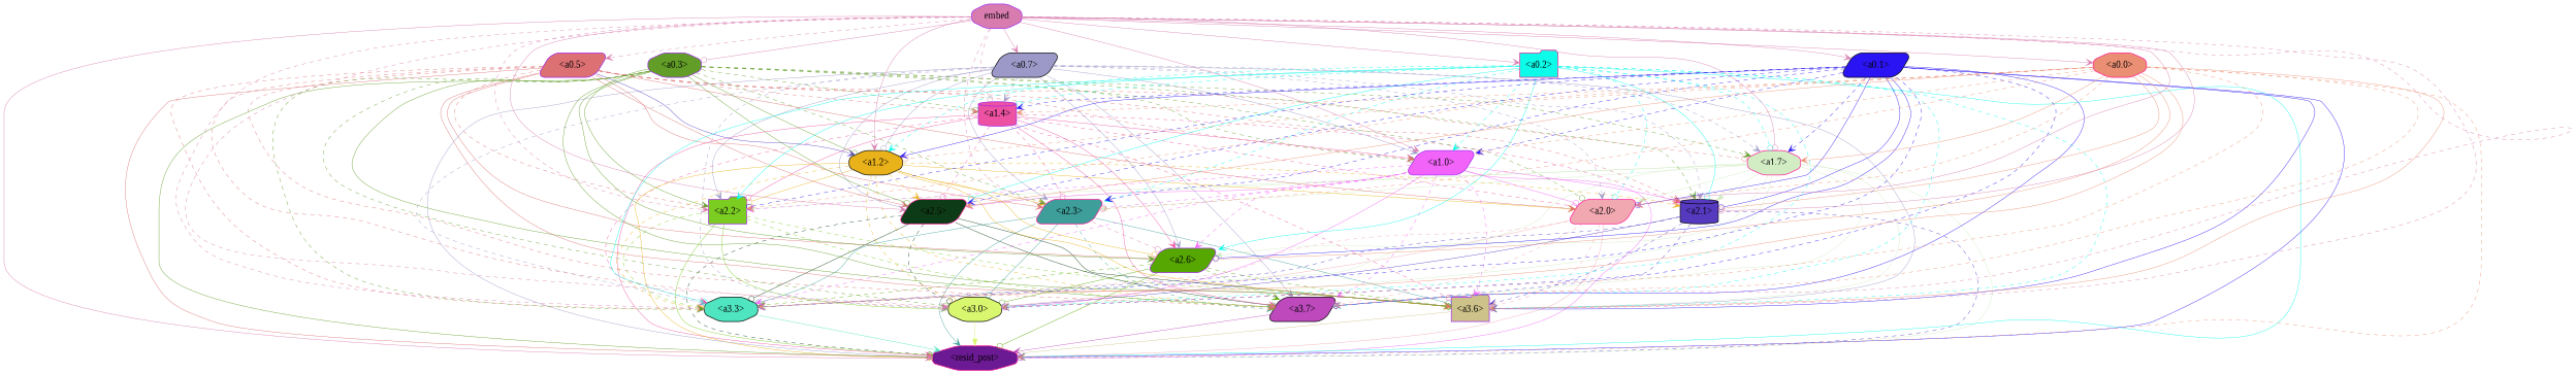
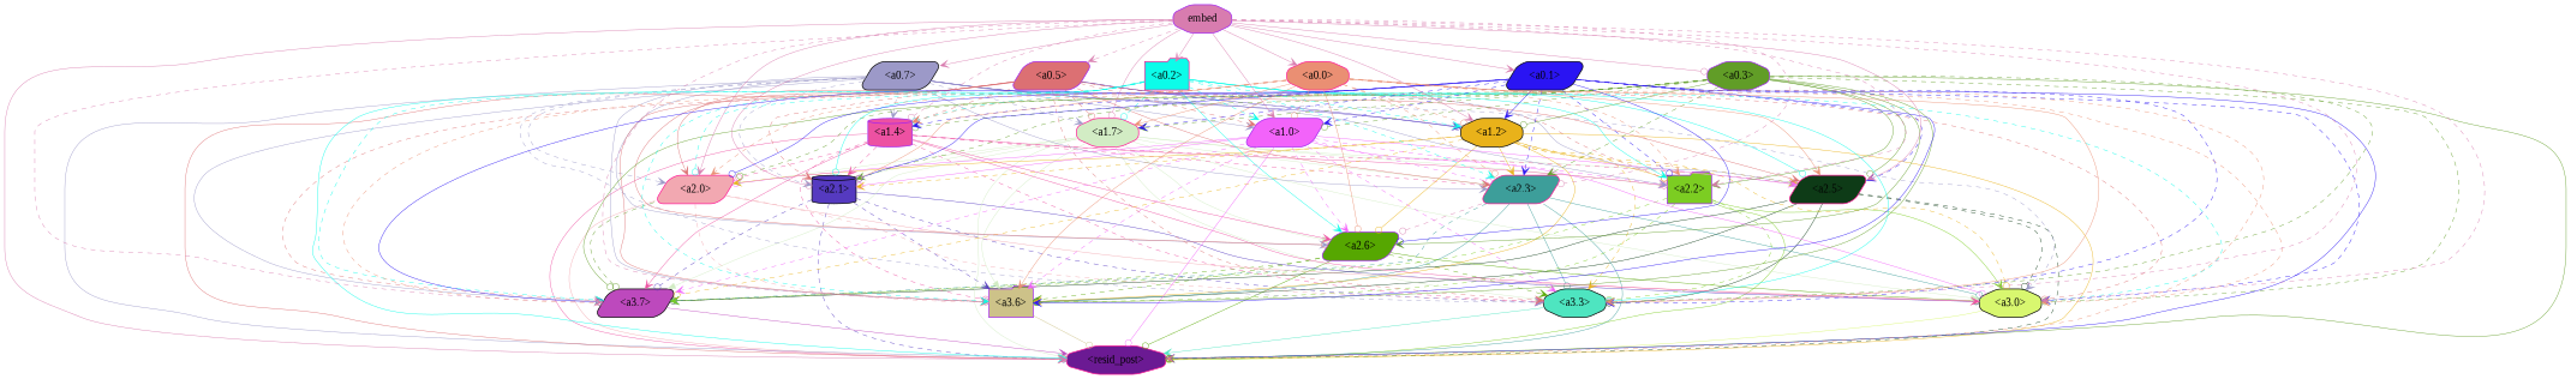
  strict digraph {
    fontname="Liberation Serif"
    splines=true
    node [color=purple fontname="Liberation Serif" shape=parallelogram style="filled, rounded"]
    edge [arrowhead=vee color="#d87caf" fontname="Liberation Serif" penwidth=0.6 style=dashed]
    "<a3.7>" [color=black fillcolor="#bd49bd"]
    "<resid_post>" [color=deeppink fillcolor="#6b1a93" shape=octagon]
    "<a3.6>" [fillcolor="#cdc289" shape=folder]
    "<a3.3>" [color=black fillcolor="#4ee5c0" shape=octagon]
    "<a3.0>" [color=black fillcolor="#d8f76f" shape=octagon]
    "<a2.6>" [fillcolor="#56a701"]
    "<a2.5>" [color=deeppink fillcolor="#0e3b17"]
    "<a2.3>" [color=deeppink fillcolor="#3d9e9a"]
    "<a2.2>" [fillcolor="#7ccd22" shape=folder]
    "<a2.1>" [color=black fillcolor="#553ac0" shape=cylinder]
    "<a2.0>" [color=deeppink fillcolor="#f2a8b1"]
    "<a1.7>" [color=deeppink fillcolor="#d2ecc4" shape=octagon]
    "<a1.4>" [fillcolor="#ed51a2" shape=cylinder]
    "<a1.2>" [color=black fillcolor="#e9b21a" shape=octagon]
    "<a1.0>" [fillcolor="#f263fa"]
    "<a0.7>" [color=black fillcolor="#9c99c8"]
    "<a0.5>" [fillcolor="#dc7073"]
    "<a0.3>" [fillcolor="#619d27" shape=octagon]
    "<a0.2>" [color=deeppink fillcolor="#0cfce9" shape=folder]
    "<a0.1>" [color=black fillcolor="#2a14f3"]
    "<a0.0>" [color=deeppink fillcolor="#ea8f73" shape=octagon]
    embed [fillcolor="#d87caf" shape=octagon]
    "<a3.7>" -> "<resid_post>" [color="#bd49bd" style=bold]
    "<a3.6>" -> "<resid_post>" [arrowhead=odot color="#cdc289" style=bold]
    "<a3.3>" -> "<resid_post>" [color="#4ee5c0" style=bold]
    "<a3.0>" -> "<resid_post>" [color="#d8f76f" arrowhead="" style=""]
    "<a2.6>" -> "<a3.7>" [color="#56a701"]
    "<a2.6>" -> "<resid_post>" [arrowhead=odot color="#56a701" style=bold]
    "<a2.6>" -> "<a3.6>" [color="#56a701"]
    "<a2.6>" -> "<a3.3>" [color="#56a701"]
    "<a2.6>" -> "<a3.0>" [arrowhead=odot color="#56a701" style=bold]
    "<a2.5>" -> "<a3.7>" [arrowhead=odot color="#0e3b17" style=bold]
    "<a2.5>" -> "<resid_post>" [arrowhead=odot color="#0e3b17"]
    "<a2.5>" -> "<a3.6>" [arrowhead=odot color="#0e3b17" style=bold]
    "<a2.5>" -> "<a3.3>" [arrowhead=odot color="#0e3b17" style=bold]
    "<a2.5>" -> "<a3.0>" [arrowhead=odot color="#0e3b17"]
    "<a2.3>" -> "<a3.7>" [color="#3d9e9a"]
    "<a2.3>" -> "<resid_post>" [color="#3d9e9a" style=bold]
    "<a2.3>" -> "<a3.6>" [arrowhead=odot color="#3d9e9a" style=bold]
    "<a2.3>" -> "<a3.3>" [arrowhead=odot color="#3d9e9a" style=bold]
    "<a2.3>" -> "<a3.0>" [arrowhead=odot color="#3d9e9a" style=bold]
    "<a2.3>" -> "<a2.6>" [arrowhead=odot]
    "<a2.2>" -> "<a3.7>" [color="#7ccd22"]
    "<a2.2>" -> "<resid_post>" [arrowhead=odot color="#7ccd22" style=bold]
    "<a2.2>" -> "<a3.6>" [arrowhead=odot color="#7ccd22"]
    "<a2.2>" -> "<a3.3>" [arrowhead=odot color="#7ccd22"]
    "<a2.2>" -> "<a3.0>" [color="#7ccd22" style=bold]
    "<a2.1>" -> "<a3.7>" [arrowhead=odot color="#553ac0"]
    "<a2.1>" -> "<resid_post>" [arrowhead=odot color="#553ac0"]
    "<a2.1>" -> "<a3.6>" [color="#553ac0"]
    "<a2.1>" -> "<a3.3>" [color="#553ac0"]
    "<a2.1>" -> "<a3.0>" [arrowhead=odot color="#553ac0" style=bold]
-   "<a2.0>" -> "<a3.7>" [arrowhead=odot color="#f2a8b1"]
+   "<a2.0>" -> "<a3.7>" [arrowhead=odot color="#619d27"]
    "<a2.0>" -> "<resid_post>" [color="#f2a8b1" style=bold]
    "<a2.0>" -> "<a3.6>" [color="#f2a8b1"]
    "<a2.0>" -> "<a3.3>" [arrowhead=odot color="#f2a8b1"]
    "<a2.0>" -> "<a3.0>" [color="#f2a8b1" style=bold]
    "<a1.7>" -> "<a3.7>" [color="#d2ecc4" arrowhead="" style=""]
    "<a1.7>" -> "<resid_post>" [color="#d2ecc4" arrowhead="" style=""]
    "<a1.7>" -> "<a3.6>" [color="#d2ecc4" arrowhead="" style=""]
    "<a1.7>" -> "<a3.3>" [color="#d2ecc4" arrowhead="" style=""]
    "<a1.7>" -> "<a3.0>" [color="#d2ecc4" arrowhead="" style=""]
    "<a1.7>" -> "<a2.6>" [color="#d2ecc4" arrowhead="" style=""]
    "<a1.7>" -> "<a2.5>" [color="#d2ecc4" arrowhead="" style=""]
    "<a1.7>" -> "<a2.3>" [color="#d2ecc4" arrowhead="" style=""]
    "<a1.7>" -> "<a2.2>" [color="#d2ecc4" arrowhead="" style=""]
    "<a1.7>" -> "<a2.1>" [color="#d2ecc4" arrowhead="" style=""]
    "<a1.7>" -> "<a2.0>" [color="#d2ecc4" arrowhead="" style=""]
    "<a1.4>" -> "<a3.7>" [color="#ed51a2" style=bold]
    "<a1.4>" -> "<resid_post>" [color="#ed51a2" style=bold]
    "<a1.4>" -> "<a3.6>" [arrowhead=odot color="#ed51a2"]
    "<a1.4>" -> "<a3.3>" [color="#ed51a2"]
-   "<a1.4>" -> "<a1.0>" [color="#ed51a2" style=bold]
+   "<a1.4>" -> "<a3.0>" [color="#ed51a2" style=bold]
    "<a1.4>" -> "<a2.6>" [color="#ed51a2" style=bold]
    "<a1.4>" -> "<a2.5>" [arrowhead=odot color="#ed51a2"]
    "<a1.4>" -> "<a2.3>" [arrowhead=odot color="#ed51a2"]
    "<a1.4>" -> "<a2.2>" [arrowhead=odot color="#ed51a2" style=bold]
    "<a1.4>" -> "<a2.1>" [color="#ed51a2"]
    "<a1.4>" -> "<a2.0>" [arrowhead=odot color="#ed51a2"]
    "<a1.2>" -> "<a3.7>" [arrowhead=odot color="#e9b21a"]
    "<a1.2>" -> "<resid_post>" [arrowhead=odot color="#e9b21a" style=bold]
    "<a1.2>" -> "<a3.6>" [color="#e9b21a" style=bold]
    "<a1.2>" -> "<a3.3>" [color="#e9b21a"]
    "<a1.2>" -> "<a3.0>" [arrowhead=odot color="#e9b21a"]
    "<a1.2>" -> "<a2.6>" [arrowhead=odot color="#e9b21a" style=bold]
    "<a1.2>" -> "<a2.5>" [color="#e9b21a"]
    "<a1.2>" -> "<a2.3>" [color="#e9b21a" style=bold]
    "<a1.2>" -> "<a2.2>" [arrowhead=odot color="#e9b21a" style=bold]
    "<a1.2>" -> "<a2.1>" [color="#e9b21a"]
    "<a1.2>" -> "<a2.0>" [color="#e9b21a" style=bold]
    "<a1.0>" -> "<a3.7>" [color="#f263fa"]
    "<a1.0>" -> "<resid_post>" [arrowhead=odot color="#f263fa" style=bold]
    "<a1.0>" -> "<a3.6>" [color="#f263fa"]
    "<a1.0>" -> "<a3.3>" [color="#f263fa"]
    "<a1.0>" -> "<a3.0>" [arrowhead=odot color="#f263fa" style=bold]
    "<a1.0>" -> "<a2.6>" [color="#f263fa"]
    "<a1.0>" -> "<a2.5>" [color="#f263fa" style=bold]
    "<a1.0>" -> "<a2.3>" [arrowhead=odot color="#f263fa"]
    "<a1.0>" -> "<a2.2>" [color="#f263fa"]
    "<a1.0>" -> "<a2.1>" [arrowhead=odot color="#f263fa" style=bold]
    "<a1.0>" -> "<a2.0>" [arrowhead=odot color="#f263fa" style=bold]
    "<a0.7>" -> "<a3.7>" [color="#9c99c8" style=bold]
    "<a0.7>" -> "<resid_post>" [arrowhead=odot color="#9c99c8" style=bold]
    "<a0.7>" -> "<a3.6>" [arrowhead=odot color="#9c99c8" style=bold]
    "<a0.7>" -> "<a3.3>" [color="#9c99c8"]
    "<a0.7>" -> "<a3.0>" [color="#9c99c8"]
    "<a0.7>" -> "<a2.6>" [color="#9c99c8" style=bold]
    "<a0.7>" -> "<a2.5>" [arrowhead=odot color="#9c99c8" style=bold]
    "<a0.7>" -> "<a2.3>" [color="#9c99c8" style=bold]
    "<a0.7>" -> "<a2.2>" [color="#9c99c8" style=bold]
    "<a0.7>" -> "<a2.1>" [color="#9c99c8"]
    "<a0.7>" -> "<a2.0>" [color="#9c99c8"]
    "<a0.7>" -> "<a1.7>" [color="#9c99c8"]
    "<a0.7>" -> "<a1.4>" [color="#9c99c8"]
-   "<a0.7>" -> "<a1.2>" [arrowhead=odot color="#9c99c8" style=bold]
+   "<a0.7>" -> "<a1.2>" [arrowhead=odot color="#553ac0" style=bold]
    "<a0.7>" -> "<a1.0>" [color="#9c99c8" style=bold]
    "<a0.5>" -> "<a3.7>" [color="#dc7073"]
    "<a0.5>" -> "<resid_post>" [arrowhead=odot color="#dc7073" style=bold]
    "<a0.5>" -> "<a3.6>" [color="#dc7073" style=bold]
    "<a0.5>" -> "<a3.3>" [color="#dc7073"]
    "<a0.5>" -> "<a3.0>" [arrowhead=odot color="#dc7073"]
    "<a0.5>" -> "<a2.6>" [arrowhead=odot color="#dc7073" style=bold]
    "<a0.5>" -> "<a2.5>" [color="#dc7073" style=bold]
    "<a0.5>" -> "<a2.3>" [color="#dc7073" style=bold]
    "<a0.5>" -> "<a2.2>" [arrowhead=odot color="#dc7073"]
    "<a0.5>" -> "<a2.1>" [color="#dc7073"]
    "<a0.5>" -> "<a2.0>" [color="#dc7073" style=bold]
    "<a0.5>" -> "<a1.7>" [arrowhead=odot color="#dc7073"]
    "<a0.5>" -> "<a1.4>" [color="#dc7073"]
    "<a0.5>" -> "<a1.2>" [color="#553ac0" style=bold]
    "<a0.5>" -> "<a1.0>" [color="#dc7073"]
    "<a0.3>" -> "<a3.7>" [arrowhead=odot color="#619d27" style=bold]
    "<a0.3>" -> "<resid_post>" [arrowhead=odot color="#619d27" style=bold]
    "<a0.3>" -> "<a3.6>" [arrowhead=odot color="#619d27" style=bold]
    "<a0.3>" -> "<a3.3>" [color="#619d27"]
    "<a0.3>" -> "<a3.0>" [arrowhead=odot color="#619d27"]
    "<a0.3>" -> "<a2.6>" [color="#619d27" style=bold]
    "<a0.3>" -> "<a2.5>" [arrowhead=odot color="#619d27" style=bold]
    "<a0.3>" -> "<a2.3>" [color="#619d27"]
    "<a0.3>" -> "<a2.2>" [color="#619d27" style=bold]
    "<a0.3>" -> "<a2.1>" [color="#619d27"]
    "<a0.3>" -> "<a2.0>" [arrowhead=odot color="#619d27"]
    "<a0.3>" -> "<a1.7>" [color="#619d27"]
    "<a0.3>" -> "<a1.4>" [arrowhead=odot color="#619d27"]
    "<a0.3>" -> "<a1.2>" [arrowhead=odot color="#619d27" style=bold]
    "<a0.3>" -> "<a1.0>" [arrowhead=odot color="#619d27"]
    "<a0.2>" -> "<a3.7>" [color="#0cfce9"]
    "<a0.2>" -> "<resid_post>" [color="#0cfce9" style=bold]
    "<a0.2>" -> "<a3.6>" [color="#0cfce9"]
    "<a0.2>" -> "<a3.3>" [arrowhead=odot color="#0cfce9" style=bold]
    "<a0.2>" -> "<a3.0>" [color="#0cfce9"]
    "<a0.2>" -> "<a2.6>" [color="#0cfce9" style=bold]
    "<a0.2>" -> "<a2.5>" [arrowhead=odot color="#0cfce9" style=bold]
    "<a0.2>" -> "<a2.3>" [color="#0cfce9"]
    "<a0.2>" -> "<a2.2>" [color="#0cfce9" style=bold]
    "<a0.2>" -> "<a2.1>" [arrowhead=odot color="#0cfce9" style=bold]
    "<a0.2>" -> "<a2.0>" [arrowhead=odot color="#0cfce9"]
    "<a0.2>" -> "<a1.7>" [arrowhead=odot color="#0cfce9"]
    "<a0.2>" -> "<a1.4>" [arrowhead=odot color="#0cfce9"]
    "<a0.2>" -> "<a1.2>" [color="#0cfce9"]
    "<a0.2>" -> "<a1.0>" [color="#0cfce9"]
    "<a0.1>" -> "<a3.7>" [arrowhead=odot color="#2a14f3" style=bold]
    "<a0.1>" -> "<resid_post>" [color="#2a14f3" style=bold]
    "<a0.1>" -> "<a3.6>" [color="#2a14f3" style=bold]
    "<a0.1>" -> "<a3.3>" [color="#2a14f3"]
    "<a0.1>" -> "<a3.0>" [color="#2a14f3"]
    "<a0.1>" -> "<a2.6>" [arrowhead=odot color="#2a14f3" style=bold]
    "<a0.1>" -> "<a2.5>" [color="#2a14f3"]
    "<a0.1>" -> "<a2.3>" [color="#2a14f3"]
    "<a0.1>" -> "<a2.2>" [arrowhead=odot color="#2a14f3"]
    "<a0.1>" -> "<a2.1>" [arrowhead=odot color="#2a14f3" style=bold]
    "<a0.1>" -> "<a2.0>" [arrowhead=odot color="#2a14f3" style=bold]
    "<a0.1>" -> "<a1.7>" [color="#2a14f3"]
    "<a0.1>" -> "<a1.4>" [color="#2a14f3"]
    "<a0.1>" -> "<a1.2>" [color="#2a14f3" style=bold]
    "<a0.1>" -> "<a1.0>" [color="#2a14f3"]
    "<a0.0>" -> "<a3.7>" [arrowhead=odot color="#ea8f73"]
    "<a0.0>" -> "<resid_post>" [color="#ea8f73"]
    "<a0.0>" -> "<a3.6>" [color="#ea8f73" style=bold]
    "<a0.0>" -> "<a3.3>" [color="#ea8f73" style=bold]
    "<a0.0>" -> "<a3.0>" [color="#ea8f73"]
    "<a0.0>" -> "<a2.6>" [arrowhead=odot color="#ea8f73" style=bold]
    "<a0.0>" -> "<a2.5>" [color="#ea8f73" style=bold]
    "<a0.0>" -> "<a2.3>" [arrowhead=odot color="#ea8f73"]
    "<a0.0>" -> "<a2.2>" [color="#ea8f73"]
    "<a0.0>" -> "<a2.1>" [arrowhead=odot color="#ea8f73" style=bold]
    "<a0.0>" -> "<a2.0>" [color="#ea8f73"]
    "<a0.0>" -> "<a1.7>" [color="#ea8f73" style=bold]
    "<a0.0>" -> "<a1.4>" [color="#ea8f73"]
    "<a0.0>" -> "<a1.2>" [arrowhead=odot color="#ea8f73"]
    "<a0.0>" -> "<a1.0>" [arrowhead=odot color="#ea8f73"]
    embed -> "<a3.7>"
    embed -> "<resid_post>" [style=bold]
    embed -> "<a3.6>" [arrowhead=odot]
    embed -> "<a3.3>" [arrowhead=odot]
    embed -> "<a3.0>"
    embed -> "<a2.5>" [style=bold]
    embed -> "<a2.3>" [arrowhead=odot]
    embed -> "<a2.2>"
    embed -> "<a2.1>" [arrowhead=odot style=bold]
    embed -> "<a2.0>" [style=bold]
    embed -> "<a1.7>" [arrowhead=odot style=bold]
    embed -> "<a1.4>" [arrowhead=odot]
    embed -> "<a1.2>" [style=bold]
    embed -> "<a1.0>" [style=bold]
    embed -> "<a0.7>" [style=bold]
    embed -> "<a0.5>"
    embed -> "<a0.3>" [arrowhead=odot style=bold]
    embed -> "<a0.2>" [style=bold]
    embed -> "<a0.1>" [style=bold]
    embed -> "<a0.0>" [style=bold]
  }
